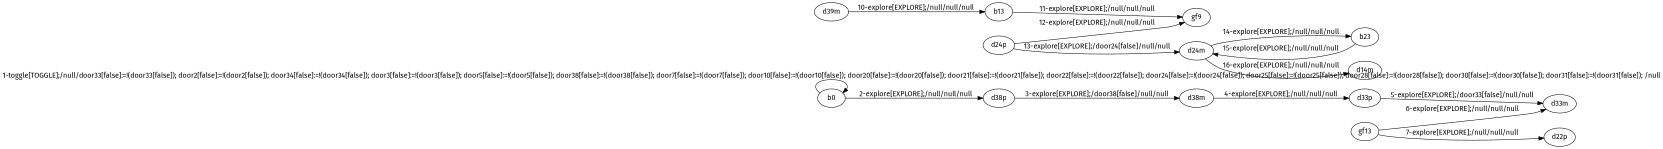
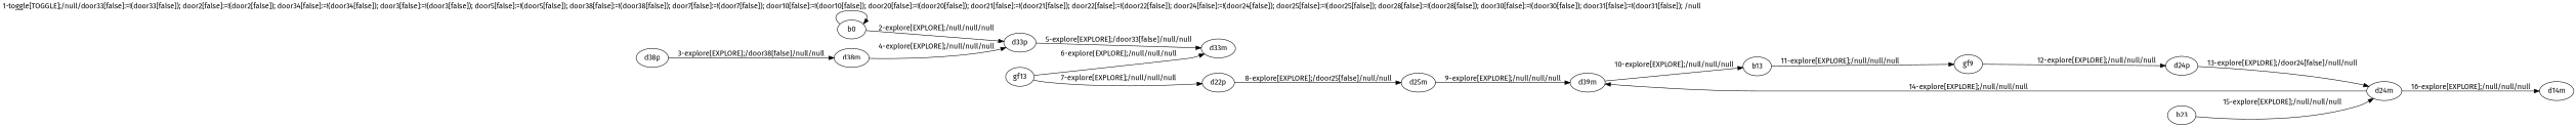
  digraph {
    fontname="Fira Sans"
    rankdir=LR
    node [fontname="Fira Sans"]
    edge [fontname="Fira Sans"]
    b0
    d38p
    d38m
    d33p
    d33m
    gf13
    n7 [label=d22p]
+   d25m
    d39m
    b13
    gf9
    d24p
    d24m
    b23
    d14m
    b0 -> b0 [label="1-toggle[TOGGLE];/null/door33[false]:=!(door33[false]); door2[false]:=!(door2[false]); door34[false]:=!(door34[false]); door3[false]:=!(door3[false]); door5[false]:=!(door5[false]); door38[false]:=!(door38[false]); door7[false]:=!(door7[false]); door10[false]:=!(door10[false]); door20[false]:=!(door20[false]); door21[false]:=!(door21[false]); door22[false]:=!(door22[false]); door24[false]:=!(door24[false]); door25[false]:=!(door25[false]); door28[false]:=!(door28[false]); door30[false]:=!(door30[false]); door31[false]:=!(door31[false]); /null"]
-   b0 -> d38p [label="2-explore[EXPLORE];/null/null/null"]
+   b0 -> d33p [label="2-explore[EXPLORE];/null/null/null"]
    d38p -> d38m [label="3-explore[EXPLORE];/door38[false]/null/null"]
    d38m -> d33p [label="4-explore[EXPLORE];/null/null/null"]
    d33p -> d33m [label="5-explore[EXPLORE];/door33[false]/null/null"]
    gf13 -> d33m [label="6-explore[EXPLORE];/null/null/null"]
    gf13 -> n7 [label="7-explore[EXPLORE];/null/null/null"]
+   n7 -> d25m [label="8-explore[EXPLORE];/door25[false]/null/null"]
+   d25m -> d39m [label="9-explore[EXPLORE];/null/null/null"]
    d39m -> b13 [label="10-explore[EXPLORE];/null/null/null"]
    b13 -> gf9 [label="11-explore[EXPLORE];/null/null/null"]
-   d24p -> gf9 [label="12-explore[EXPLORE];/null/null/null"]
+   gf9 -> d24p [label="12-explore[EXPLORE];/null/null/null"]
    d24p -> d24m [label="13-explore[EXPLORE];/door24[false]/null/null"]
-   d24m -> b23 [label="14-explore[EXPLORE];/null/null/null"]
+   d24m -> d39m [label="14-explore[EXPLORE];/null/null/null"]
    d24m -> d14m [label="16-explore[EXPLORE];/null/null/null"]
    b23 -> d24m [label="15-explore[EXPLORE];/null/null/null"]
  }
